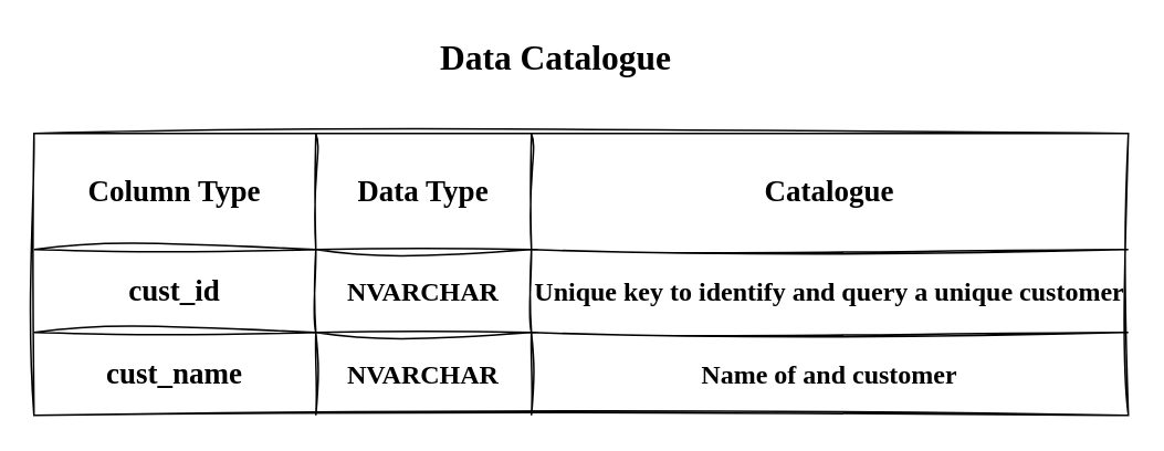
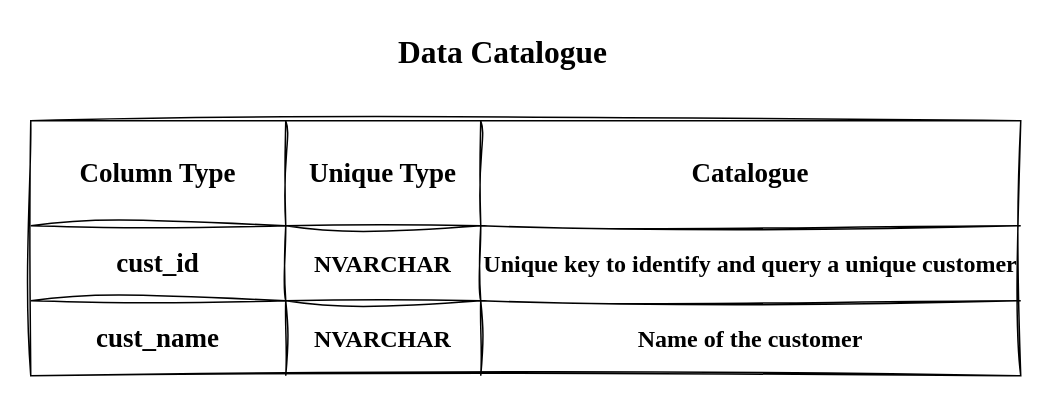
  <mxCell id="0" />
  <mxCell id="1" parent="0" />
  <mxCell id="2" value="" style="shape=table;startSize=0;container=1;collapsible=0;childLayout=tableLayout;fontSize=16;sketch=1;curveFitting=1;jiggle=2;fillColor=none;" vertex="1" parent="1"><mxGeometry x="20" y="80" width="660" height="170" as="geometry" /></mxCell>
  <mxCell id="3" value="" style="shape=tableRow;horizontal=0;startSize=0;swimlaneHead=0;swimlaneBody=0;strokeColor=inherit;top=0;left=0;bottom=0;right=0;collapsible=0;dropTarget=0;fillColor=none;points=[[0,0.5],[1,0.5]];portConstraint=eastwest;fontSize=16;" vertex="1" parent="2"><mxGeometry width="660" height="70" as="geometry" /></mxCell>
  <mxCell id="4" value="&lt;b&gt;&lt;font face=&quot;Comic Sans MS&quot; style=&quot;font-size: 18px;&quot;&gt;Column Type&lt;/font&gt;&lt;/b&gt;" style="shape=partialRectangle;html=1;whiteSpace=wrap;connectable=0;strokeColor=inherit;overflow=hidden;fillColor=none;top=0;left=0;bottom=0;right=0;pointerEvents=1;fontSize=16;" vertex="1" parent="3"><mxGeometry width="170" height="70" as="geometry"><mxRectangle width="170" height="70" as="alternateBounds" /></mxGeometry></mxCell>
- <mxCell id="5" value="&lt;b&gt;&lt;font style=&quot;font-size: 18px;&quot; face=&quot;Comic Sans MS&quot;&gt;Data Type&lt;/font&gt;&lt;/b&gt;" style="shape=partialRectangle;html=1;whiteSpace=wrap;connectable=0;strokeColor=inherit;overflow=hidden;fillColor=none;top=0;left=0;bottom=0;right=0;pointerEvents=1;fontSize=16;" vertex="1" parent="3"><mxGeometry x="170" width="130" height="70" as="geometry"><mxRectangle width="130" height="70" as="alternateBounds" /></mxGeometry></mxCell>
+ <mxCell id="5" value="&lt;b&gt;&lt;font style=&quot;font-size: 18px;&quot; face=&quot;Comic Sans MS&quot;&gt;Unique Type&lt;/font&gt;&lt;/b&gt;" style="shape=partialRectangle;html=1;whiteSpace=wrap;connectable=0;strokeColor=inherit;overflow=hidden;fillColor=none;top=0;left=0;bottom=0;right=0;pointerEvents=1;fontSize=16;" vertex="1" parent="3"><mxGeometry x="170" width="130" height="70" as="geometry"><mxRectangle width="130" height="70" as="alternateBounds" /></mxGeometry></mxCell>
  <mxCell id="6" value="&lt;b&gt;&lt;font style=&quot;font-size: 18px;&quot; face=&quot;Comic Sans MS&quot;&gt;Catalogue&lt;/font&gt;&lt;/b&gt;" style="shape=partialRectangle;html=1;whiteSpace=wrap;connectable=0;strokeColor=inherit;overflow=hidden;fillColor=none;top=0;left=0;bottom=0;right=0;pointerEvents=1;fontSize=16;" vertex="1" parent="3"><mxGeometry x="300" width="360" height="70" as="geometry"><mxRectangle width="360" height="70" as="alternateBounds" /></mxGeometry></mxCell>
  <mxCell id="7" value="" style="shape=tableRow;horizontal=0;startSize=0;swimlaneHead=0;swimlaneBody=0;strokeColor=inherit;top=0;left=0;bottom=0;right=0;collapsible=0;dropTarget=0;fillColor=none;points=[[0,0.5],[1,0.5]];portConstraint=eastwest;fontSize=16;" vertex="1" parent="2"><mxGeometry y="70" width="660" height="50" as="geometry" /></mxCell>
  <mxCell id="8" value="&lt;b&gt;&lt;font style=&quot;font-size: 18px;&quot; face=&quot;Comic Sans MS&quot;&gt;cust_id&lt;/font&gt;&lt;/b&gt;" style="shape=partialRectangle;html=1;whiteSpace=wrap;connectable=0;strokeColor=inherit;overflow=hidden;fillColor=none;top=0;left=0;bottom=0;right=0;pointerEvents=1;fontSize=16;" vertex="1" parent="7"><mxGeometry width="170" height="50" as="geometry"><mxRectangle width="170" height="50" as="alternateBounds" /></mxGeometry></mxCell>
  <mxCell id="9" value="&lt;font face=&quot;Comic Sans MS&quot;&gt;&lt;b&gt;NVARCHAR&lt;/b&gt;&lt;/font&gt;" style="shape=partialRectangle;html=1;whiteSpace=wrap;connectable=0;strokeColor=inherit;overflow=hidden;fillColor=none;top=0;left=0;bottom=0;right=0;pointerEvents=1;fontSize=16;" vertex="1" parent="7"><mxGeometry x="170" width="130" height="50" as="geometry"><mxRectangle width="130" height="50" as="alternateBounds" /></mxGeometry></mxCell>
  <mxCell id="10" value="&lt;font face=&quot;Comic Sans MS&quot;&gt;&lt;b&gt;Unique key to identify and query a unique customer&lt;/b&gt;&lt;/font&gt;" style="shape=partialRectangle;html=1;whiteSpace=wrap;connectable=0;strokeColor=inherit;overflow=hidden;fillColor=none;top=0;left=0;bottom=0;right=0;pointerEvents=1;fontSize=16;" vertex="1" parent="7"><mxGeometry x="300" width="360" height="50" as="geometry"><mxRectangle width="360" height="50" as="alternateBounds" /></mxGeometry></mxCell>
  <mxCell id="11" value="" style="shape=tableRow;horizontal=0;startSize=0;swimlaneHead=0;swimlaneBody=0;strokeColor=inherit;top=0;left=0;bottom=0;right=0;collapsible=0;dropTarget=0;fillColor=none;points=[[0,0.5],[1,0.5]];portConstraint=eastwest;fontSize=16;" vertex="1" parent="2"><mxGeometry y="120" width="660" height="50" as="geometry" /></mxCell>
  <mxCell id="12" value="&lt;b&gt;&lt;font face=&quot;Comic Sans MS&quot; style=&quot;font-size: 18px;&quot;&gt;cust_name&lt;/font&gt;&lt;/b&gt;" style="shape=partialRectangle;html=1;whiteSpace=wrap;connectable=0;strokeColor=inherit;overflow=hidden;fillColor=none;top=0;left=0;bottom=0;right=0;pointerEvents=1;fontSize=16;" vertex="1" parent="11"><mxGeometry width="170" height="50" as="geometry"><mxRectangle width="170" height="50" as="alternateBounds" /></mxGeometry></mxCell>
  <mxCell id="13" value="&lt;b&gt;&lt;font face=&quot;Comic Sans MS&quot;&gt;NVARCHAR&lt;/font&gt;&lt;/b&gt;" style="shape=partialRectangle;html=1;whiteSpace=wrap;connectable=0;strokeColor=inherit;overflow=hidden;fillColor=none;top=0;left=0;bottom=0;right=0;pointerEvents=1;fontSize=16;" vertex="1" parent="11"><mxGeometry x="170" width="130" height="50" as="geometry"><mxRectangle width="130" height="50" as="alternateBounds" /></mxGeometry></mxCell>
- <mxCell id="14" value="&lt;font face=&quot;Comic Sans MS&quot;&gt;&lt;b&gt;Name of and customer&lt;/b&gt;&lt;/font&gt;" style="shape=partialRectangle;html=1;whiteSpace=wrap;connectable=0;strokeColor=inherit;overflow=hidden;fillColor=none;top=0;left=0;bottom=0;right=0;pointerEvents=1;fontSize=16;" vertex="1" parent="11"><mxGeometry x="300" width="360" height="50" as="geometry"><mxRectangle width="360" height="50" as="alternateBounds" /></mxGeometry></mxCell>
+ <mxCell id="14" value="&lt;font face=&quot;Comic Sans MS&quot;&gt;&lt;b&gt;Name of the customer&lt;/b&gt;&lt;/font&gt;" style="shape=partialRectangle;html=1;whiteSpace=wrap;connectable=0;strokeColor=inherit;overflow=hidden;fillColor=none;top=0;left=0;bottom=0;right=0;pointerEvents=1;fontSize=16;" vertex="1" parent="11"><mxGeometry x="300" width="360" height="50" as="geometry"><mxRectangle width="360" height="50" as="alternateBounds" /></mxGeometry></mxCell>
  <mxCell id="15" value="&lt;b&gt;&lt;font style=&quot;font-size: 21px;&quot; face=&quot;Comic Sans MS&quot;&gt;Data Catalogue&lt;/font&gt;&lt;/b&gt;" style="text;html=1;align=center;verticalAlign=middle;whiteSpace=wrap;rounded=0;" vertex="1" parent="1"><mxGeometry x="255" y="20" width="160" height="30" as="geometry" /></mxCell>
